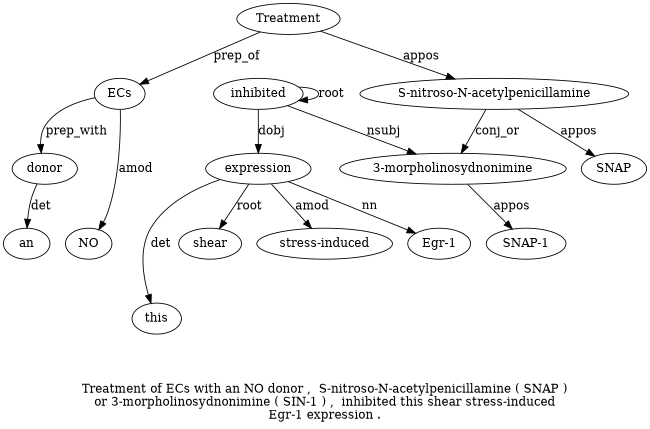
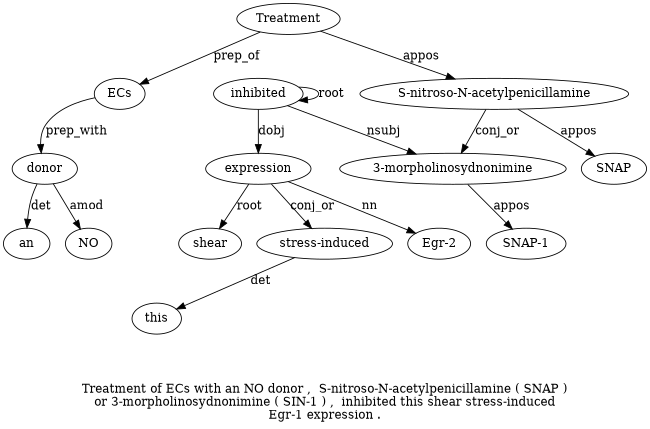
  digraph {
    label="Treatment of ECs with an NO donor ,  S-nitroso-N-acetylpenicillamine ( SNAP )\nor 3-morpholinosydnonimine ( SIN-1 ) ,  inhibited this shear stress-induced\nEgr-1 expression ."
    node [fillcolor=white style=filled]
    n1 [label=inhibited]
    n2 [label=expression]
    n3 [label="3-morpholinosydnonimine"]
    n4 [label=Treatment]
    n5 [label=ECs]
    n6 [label="S-nitroso-N-acetylpenicillamine"]
    n7 [label=this]
    n8 [label=shear]
    n9 [label="stress-induced"]
-   n10 [label="Egr-1"]
+   n10 [label="Egr-2"]
    n11 [label=donor]
    n12 [label=SNAP]
    n13 [label=an]
    n14 [label=NO]
    n15 [label="SNAP-1"]
    n1 -> n1 [label=root]
    n1 -> n2 [label=dobj]
    n1 -> n3 [label=nsubj]
-   n2 -> n7 [label=det]
+   n9 -> n7 [label=det]
    n2 -> n8 [label=root]
-   n2 -> n9 [label=amod]
+   n2 -> n9 [label=conj_or]
    n2 -> n10 [label=nn]
    n3 -> n15 [label=appos]
    n4 -> n5 [label=prep_of]
    n4 -> n6 [label=appos]
    n5 -> n11 [label=prep_with]
    n6 -> n3 [label=conj_or]
    n6 -> n12 [label=appos]
    n11 -> n13 [label=det]
-   n5 -> n14 [label=amod]
+   n11 -> n14 [label=amod]
  }
